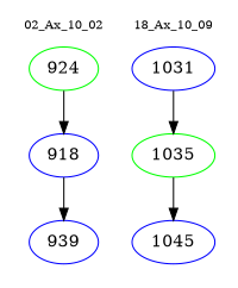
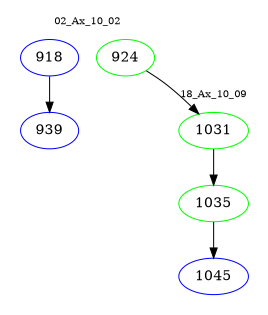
  digraph {
    node [color=green]
    edge [color=black]
    n1 [label=924]
    n2 [color=blue label=918]
    n3 [color=blue label=939]
-   n4 [color=blue label=1031]
+   n4 [label=1031]
    n5 [label=1035]
    n6 [color=blue label=1045]
    subgraph cluster_1 {
      color=white
      fontsize=10
      label="02_Ax_10_02"
      n1
      n2
      n3
    }
    subgraph cluster_2 {
      color=white
      fontsize=10
      label="18_Ax_10_09"
      n4
      n5
      n6
    }
-   n1 -> n2
+   n1 -> n4
    n2 -> n3
    n4 -> n5
    n5 -> n6
  }
